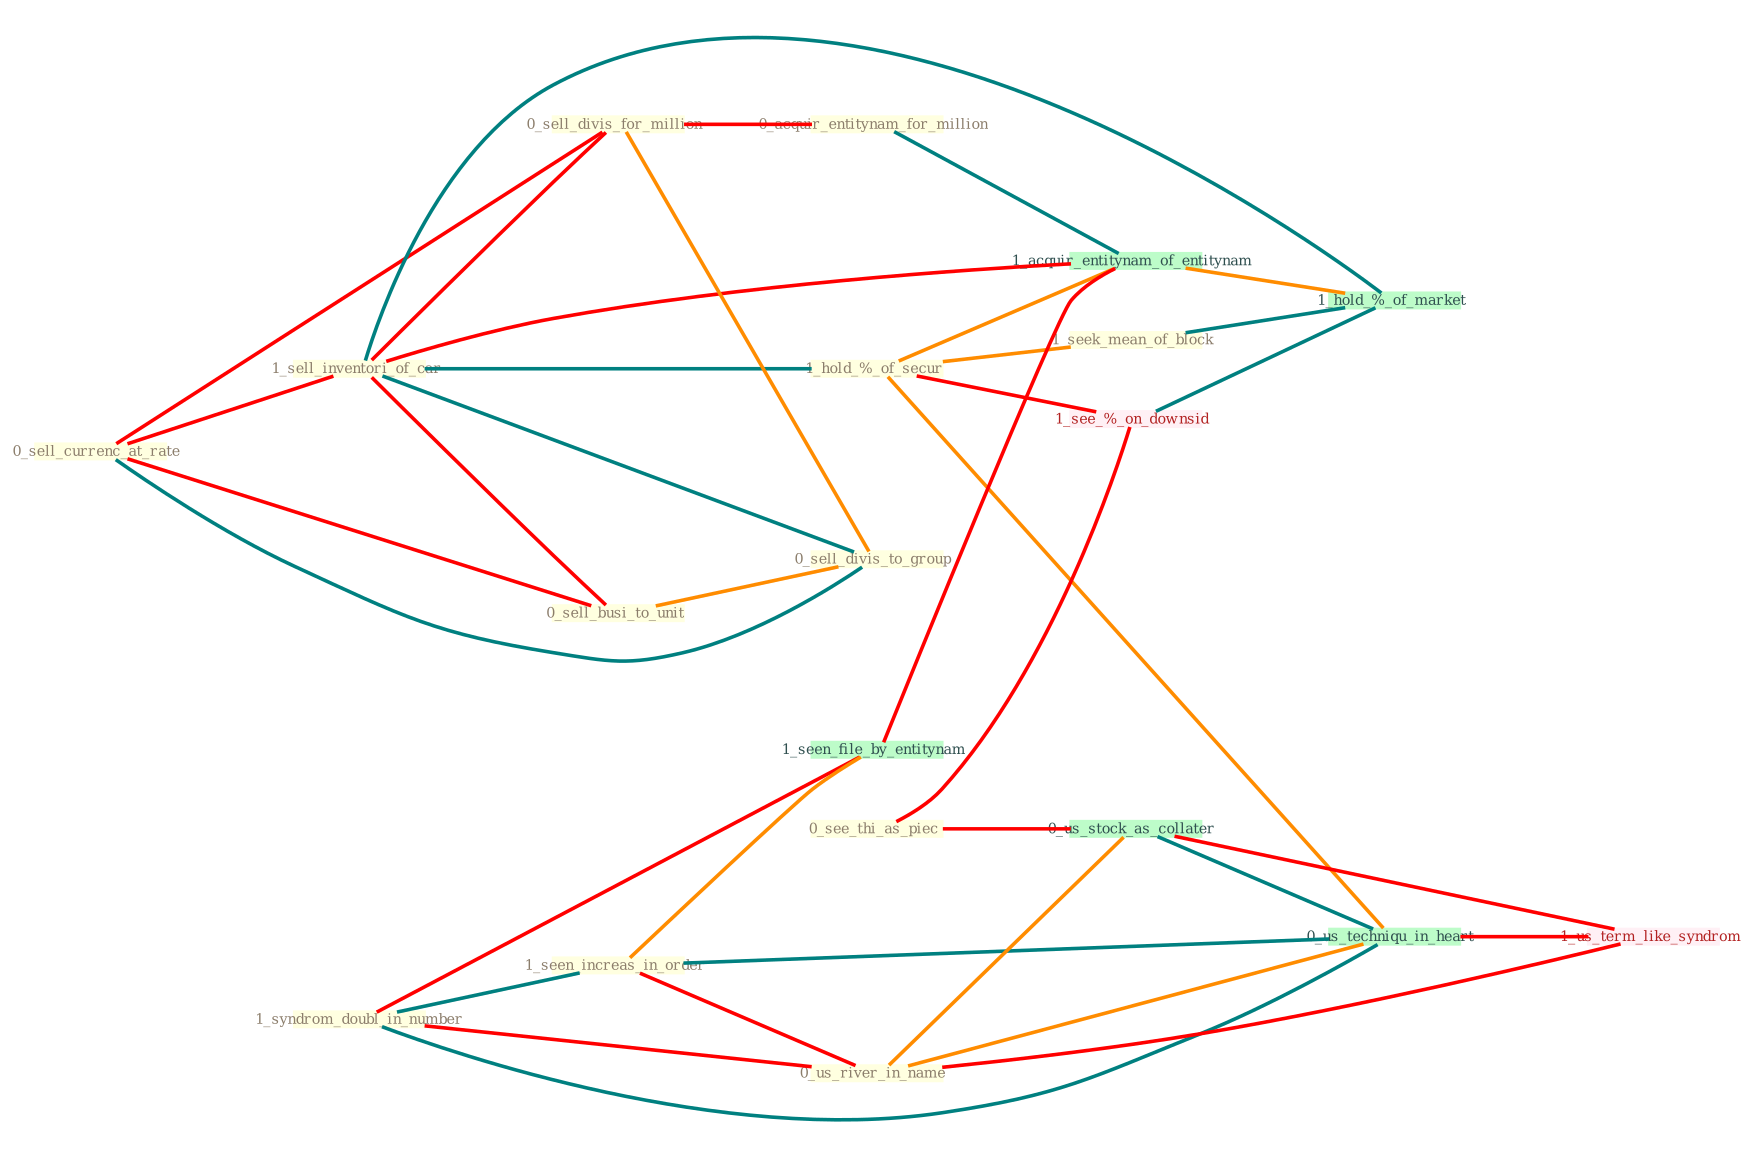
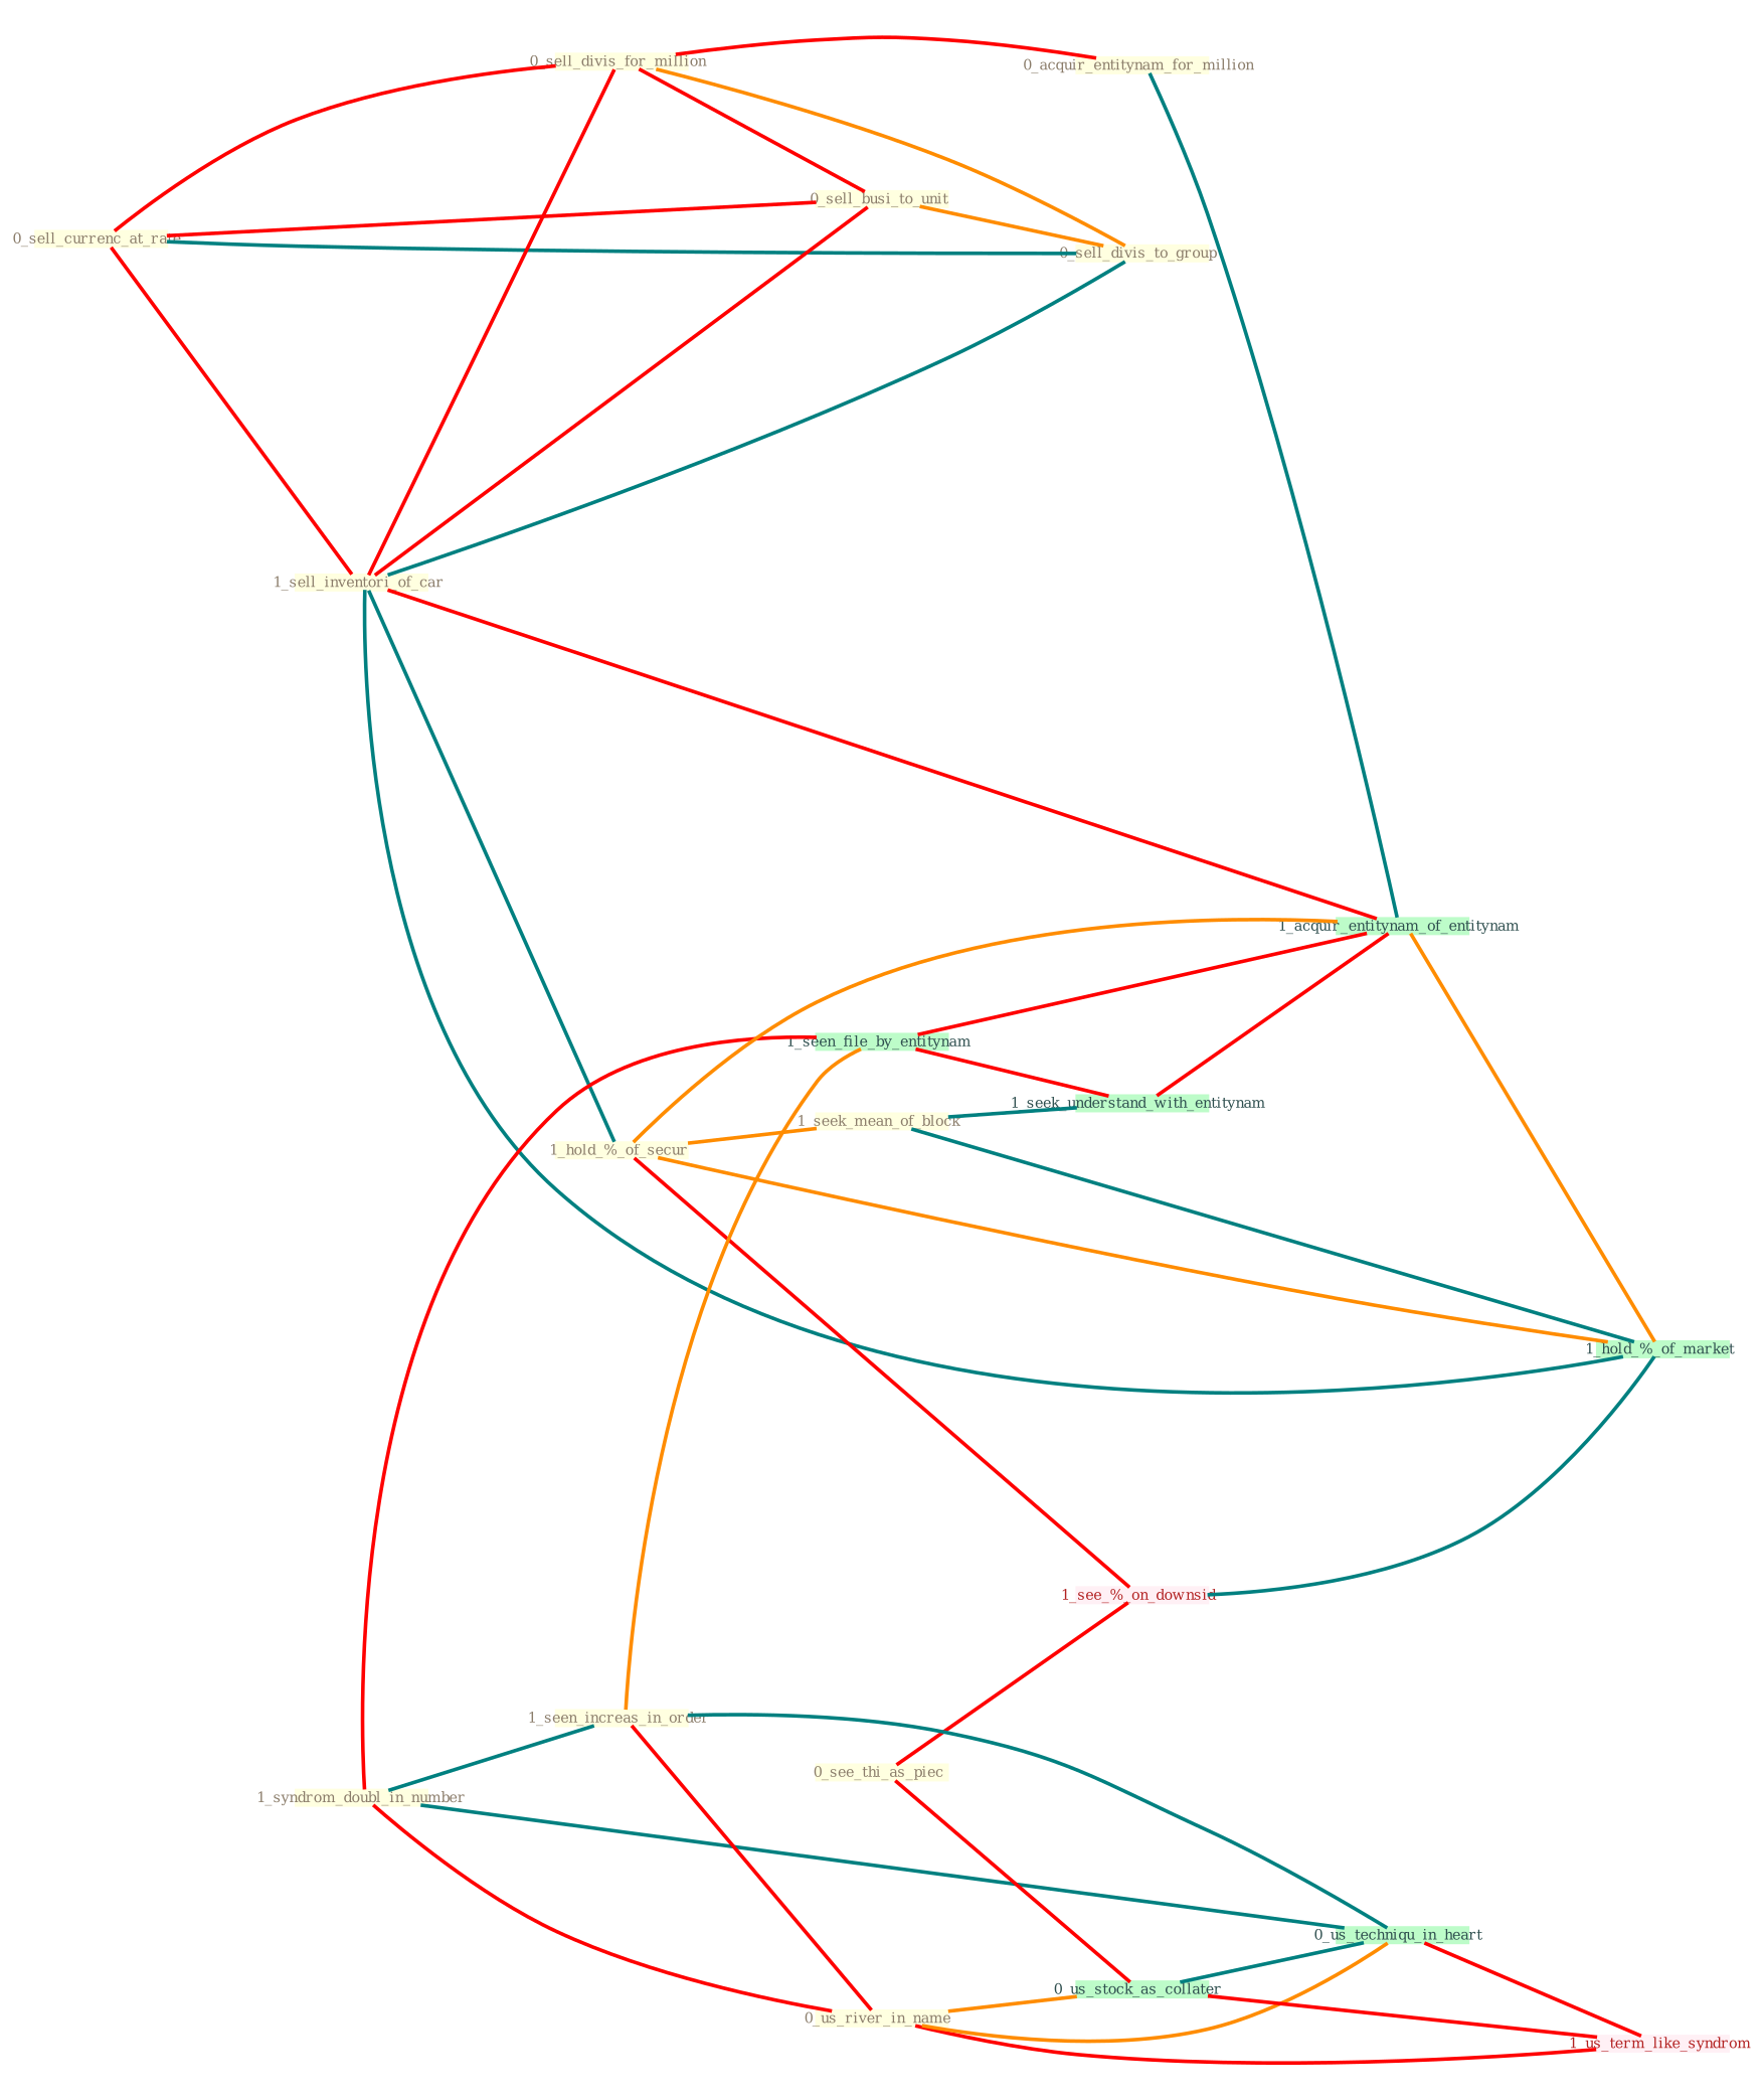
  graph {
    rankdir=LR
    node [color="#ffffe0" fixedsize=true fontcolor="#8b7d6b" fontsize=4 shape=polygon style=filled]
    edge [color=red w=1]
    "0_sell_currenc_at_rate " [height=.06 width=.5]
    "1_sell_inventori_of_car " [height=.06 width=.5]
    "0_sell_divis_for_million " [height=.06 width=.5]
    n4 [height=.06 label="1_syndrom_doubl_in_number" width=.5]
    "1_hold_%_of_secur " [height=.06 width=.5]
    "0_sell_busi_to_unit " [height=.06 width=.5]
    "0_see_thi_as_piec " [height=.06 width=.5]
    "1_seen_increas_in_order " [height=.06 width=.5]
    "1_seek_mean_of_block " [height=.06 width=.5]
    "0_us_river_in_name " [height=.06 width=.5]
    "0_acquir_entitynam_for_million " [height=.06 width=.5]
    "0_sell_divis_to_group " [height=.06 width=.5]
    "1_see_%_on_downsid " [color="#fff0f5" fontcolor="#b22222" height=.06 width=.5]
    "1_us_term_like_syndrom " [color="#fff0f5" fontcolor="#b22222" height=.06 width=.5]
    "1_acquir_entitynam_of_entitynam " [color="#BDFCC9" fontcolor="#2f4f4f" height=.06 width=.5]
    "1_hold_%_of_market " [color="#BDFCC9" fontcolor="#2f4f4f" height=.06 width=.5]
    "1_seen_file_by_entitynam " [color="#BDFCC9" fontcolor="#2f4f4f" height=.06 width=.5]
    "0_us_techniqu_in_heart " [color="#BDFCC9" fontcolor="#2f4f4f" height=.06 width=.5]
    "0_us_stock_as_collater " [color="#BDFCC9" fontcolor="#2f4f4f" height=.06 width=.5]
+   "1_seek_understand_with_entitynam " [color="#BDFCC9" fontcolor="#2f4f4f" height=.06 width=.5]
    subgraph sub_1 {
      "0_sell_currenc_at_rate "
      "1_sell_inventori_of_car "
      "0_sell_divis_for_million "
      n4
      "1_hold_%_of_secur "
      "0_sell_busi_to_unit "
      "0_see_thi_as_piec "
      "1_seen_increas_in_order "
      "1_seek_mean_of_block "
      "0_us_river_in_name "
      "0_acquir_entitynam_for_million "
      "0_sell_divis_to_group "
    }
    subgraph sub_2 {
      "1_see_%_on_downsid "
      "1_us_term_like_syndrom "
    }
    "0_sell_currenc_at_rate " -- "1_sell_inventori_of_car "
    "0_sell_currenc_at_rate " -- "0_sell_divis_for_million "
    "0_sell_currenc_at_rate " -- "0_sell_busi_to_unit "
    "0_sell_currenc_at_rate " -- "0_sell_divis_to_group " [color=teal]
    "1_sell_inventori_of_car " -- "0_sell_divis_for_million "
    "1_sell_inventori_of_car " -- "1_hold_%_of_secur " [color=teal]
    "1_sell_inventori_of_car " -- "0_sell_busi_to_unit "
    "1_sell_inventori_of_car " -- "0_sell_divis_to_group " [color=teal]
    "1_sell_inventori_of_car " -- "1_acquir_entitynam_of_entitynam "
    "1_sell_inventori_of_car " -- "1_hold_%_of_market " [color=teal]
+   "0_sell_divis_for_million " -- "0_sell_busi_to_unit "
    "0_sell_divis_for_million " -- "0_acquir_entitynam_for_million " [w=2]
    "0_sell_divis_for_million " -- "0_sell_divis_to_group " [color=darkorange w=2]
    n4 -- "1_seen_increas_in_order " [color=teal w=2]
    n4 -- "0_us_river_in_name "
    n4 -- "1_seen_file_by_entitynam "
    n4 -- "0_us_techniqu_in_heart " [color=teal]
    "1_hold_%_of_secur " -- "1_seek_mean_of_block " [color=darkorange]
    "1_hold_%_of_secur " -- "1_see_%_on_downsid "
    "1_hold_%_of_secur " -- "1_acquir_entitynam_of_entitynam " [color=darkorange]
-   "1_hold_%_of_secur " -- "0_us_techniqu_in_heart " [color=darkorange w=3]
+   "1_hold_%_of_secur " -- "1_hold_%_of_market " [color=darkorange w=3]
    "0_sell_busi_to_unit " -- "0_sell_divis_to_group " [color=darkorange w=2]
    "0_see_thi_as_piec " -- "1_see_%_on_downsid "
    "0_see_thi_as_piec " -- "0_us_stock_as_collater "
    "1_seen_increas_in_order " -- "0_us_river_in_name "
    "1_seen_increas_in_order " -- "1_seen_file_by_entitynam " [color=darkorange]
    "1_seen_increas_in_order " -- "0_us_techniqu_in_heart " [color=teal]
    "1_seek_mean_of_block " -- "1_hold_%_of_market " [color=teal]
+   "1_seek_mean_of_block " -- "1_seek_understand_with_entitynam " [color=teal]
    "0_us_river_in_name " -- "1_us_term_like_syndrom "
    "0_us_river_in_name " -- "0_us_techniqu_in_heart " [color=darkorange w=2]
    "0_us_river_in_name " -- "0_us_stock_as_collater " [color=darkorange]
    "0_acquir_entitynam_for_million " -- "1_acquir_entitynam_of_entitynam " [color=teal w=2]
    "1_see_%_on_downsid " -- "1_hold_%_of_market " [color=teal]
    "1_acquir_entitynam_of_entitynam " -- "1_hold_%_of_market " [color=darkorange]
    "1_seen_file_by_entitynam " -- "1_acquir_entitynam_of_entitynam "
+   "1_seen_file_by_entitynam " -- "1_seek_understand_with_entitynam "
    "0_us_techniqu_in_heart " -- "1_us_term_like_syndrom "
    "0_us_stock_as_collater " -- "1_us_term_like_syndrom "
    "0_us_stock_as_collater " -- "0_us_techniqu_in_heart " [color=teal]
+   "1_seek_understand_with_entitynam " -- "1_acquir_entitynam_of_entitynam "
  }
